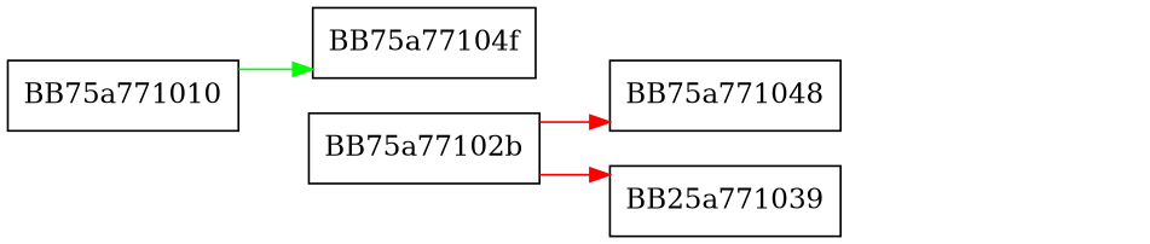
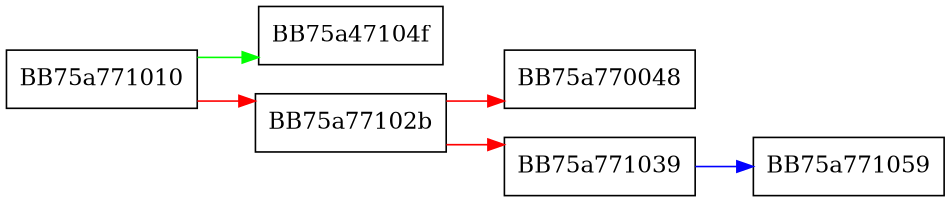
  digraph {
    rankdir=LR
    splines=ortho
    node [shape=box]
    edge [color=red]
    BB75a771010
-   BB75a77104f
+   BB75a77104f [label=BB75a47104f]
    BB75a77102b
-   BB75a771048
-   BB75a771039 [label=BB25a771039]
+   BB75a771048 [label=BB75a770048]
+   BB75a771039
+   BB75a771059
    BB75a771010 -> BB75a77104f [color=green]
+   BB75a771010 -> BB75a77102b
    BB75a77102b -> BB75a771048
    BB75a77102b -> BB75a771039
+   BB75a771039 -> BB75a771059 [color=blue]
  }
